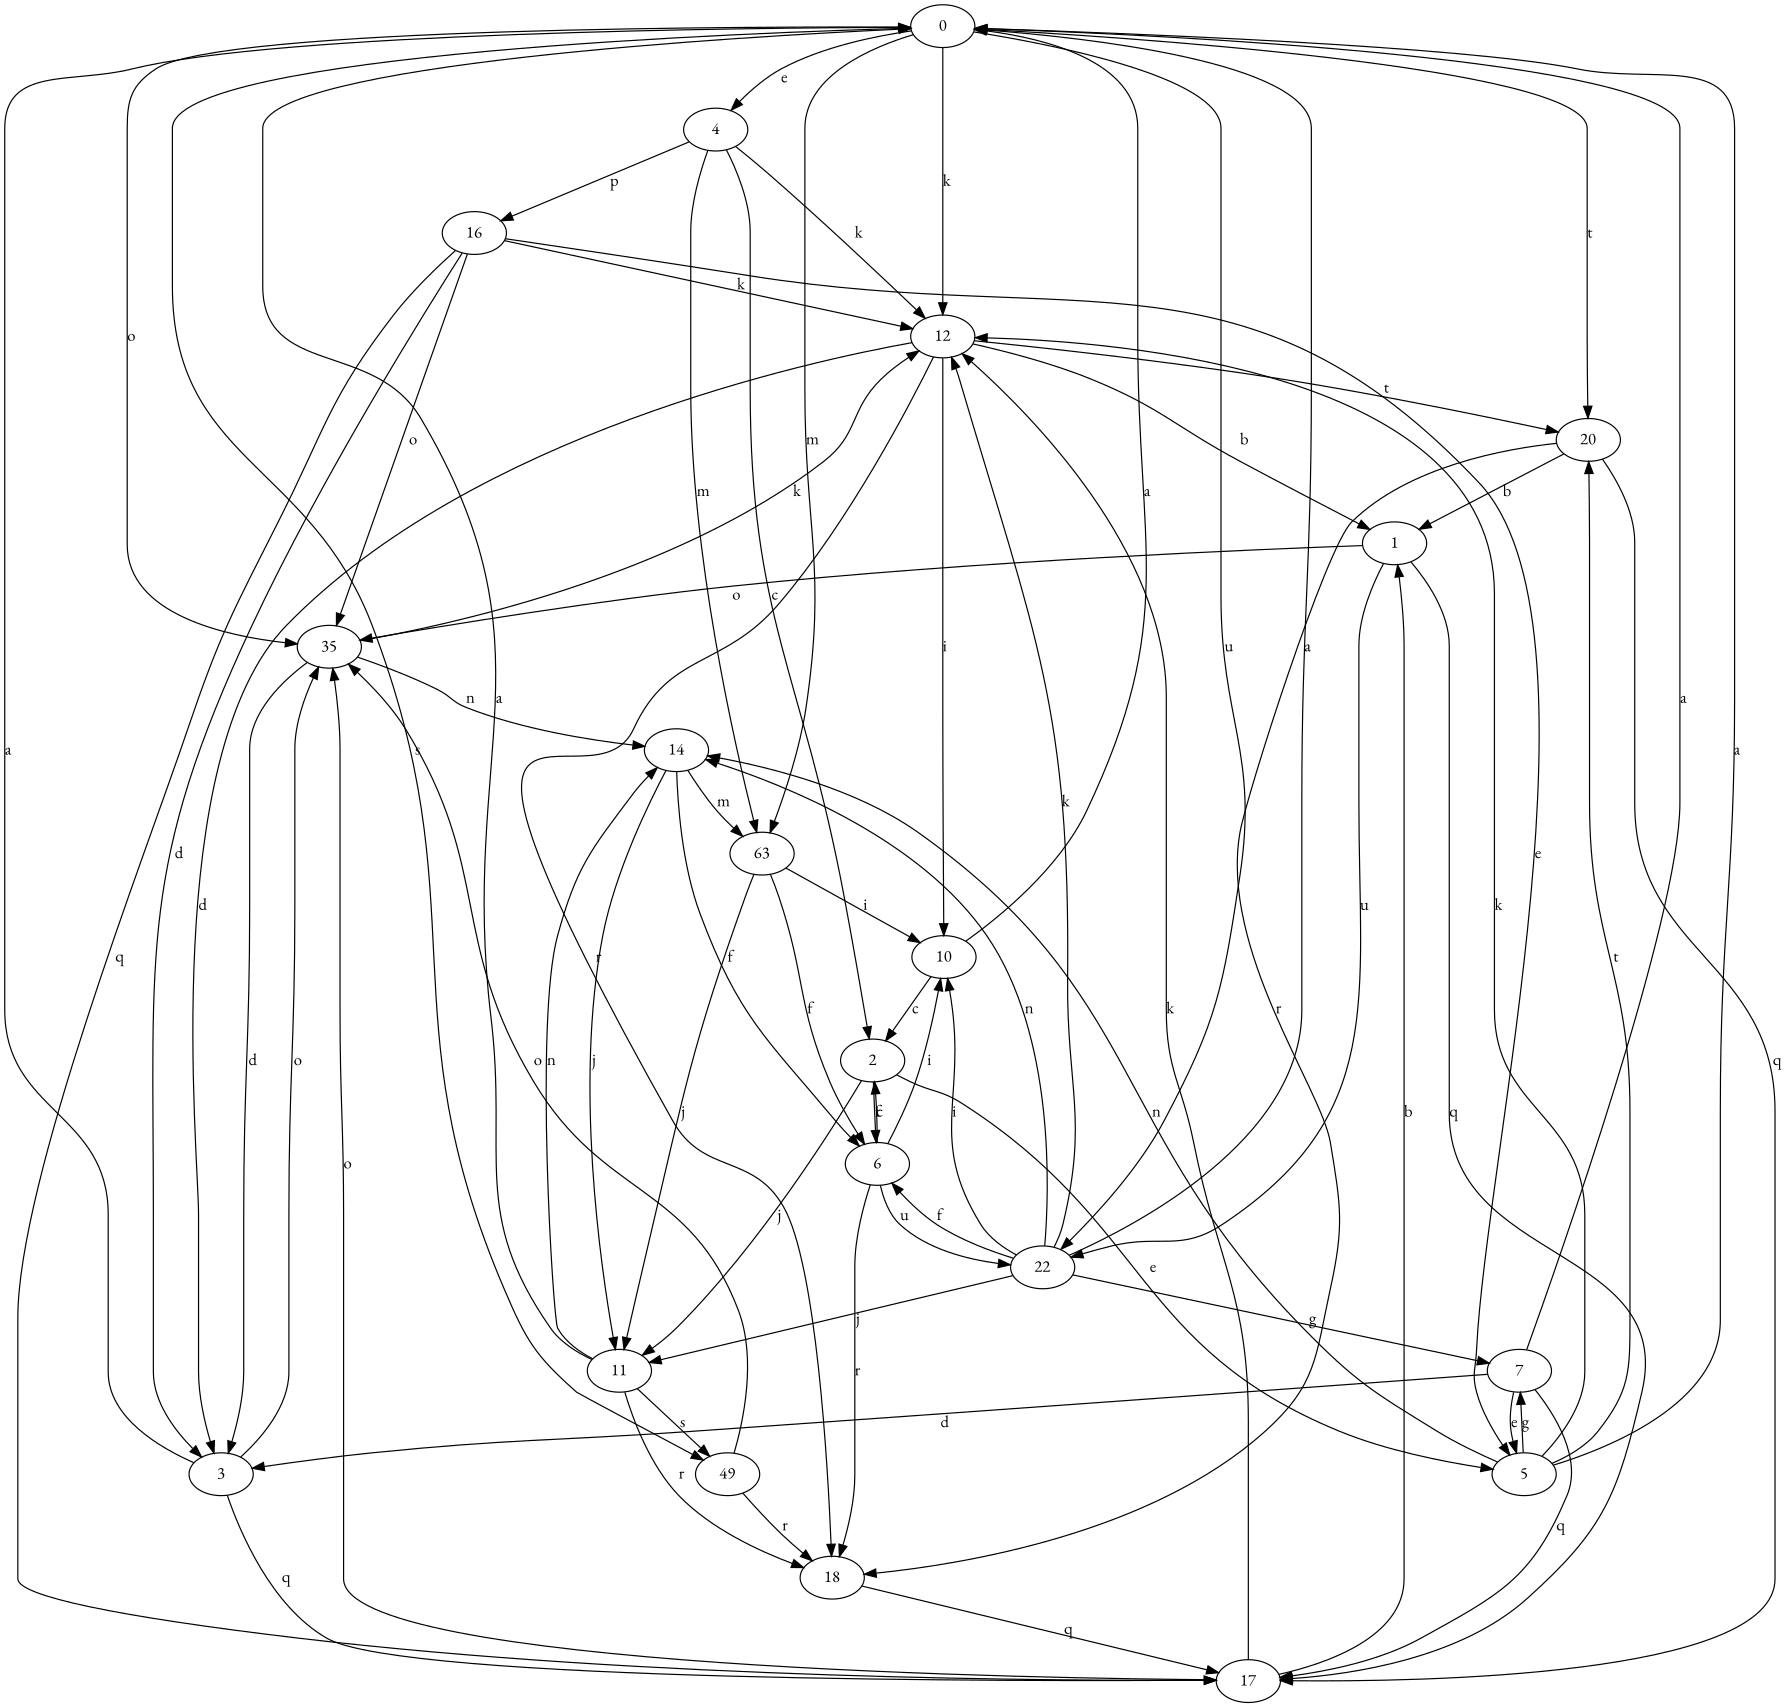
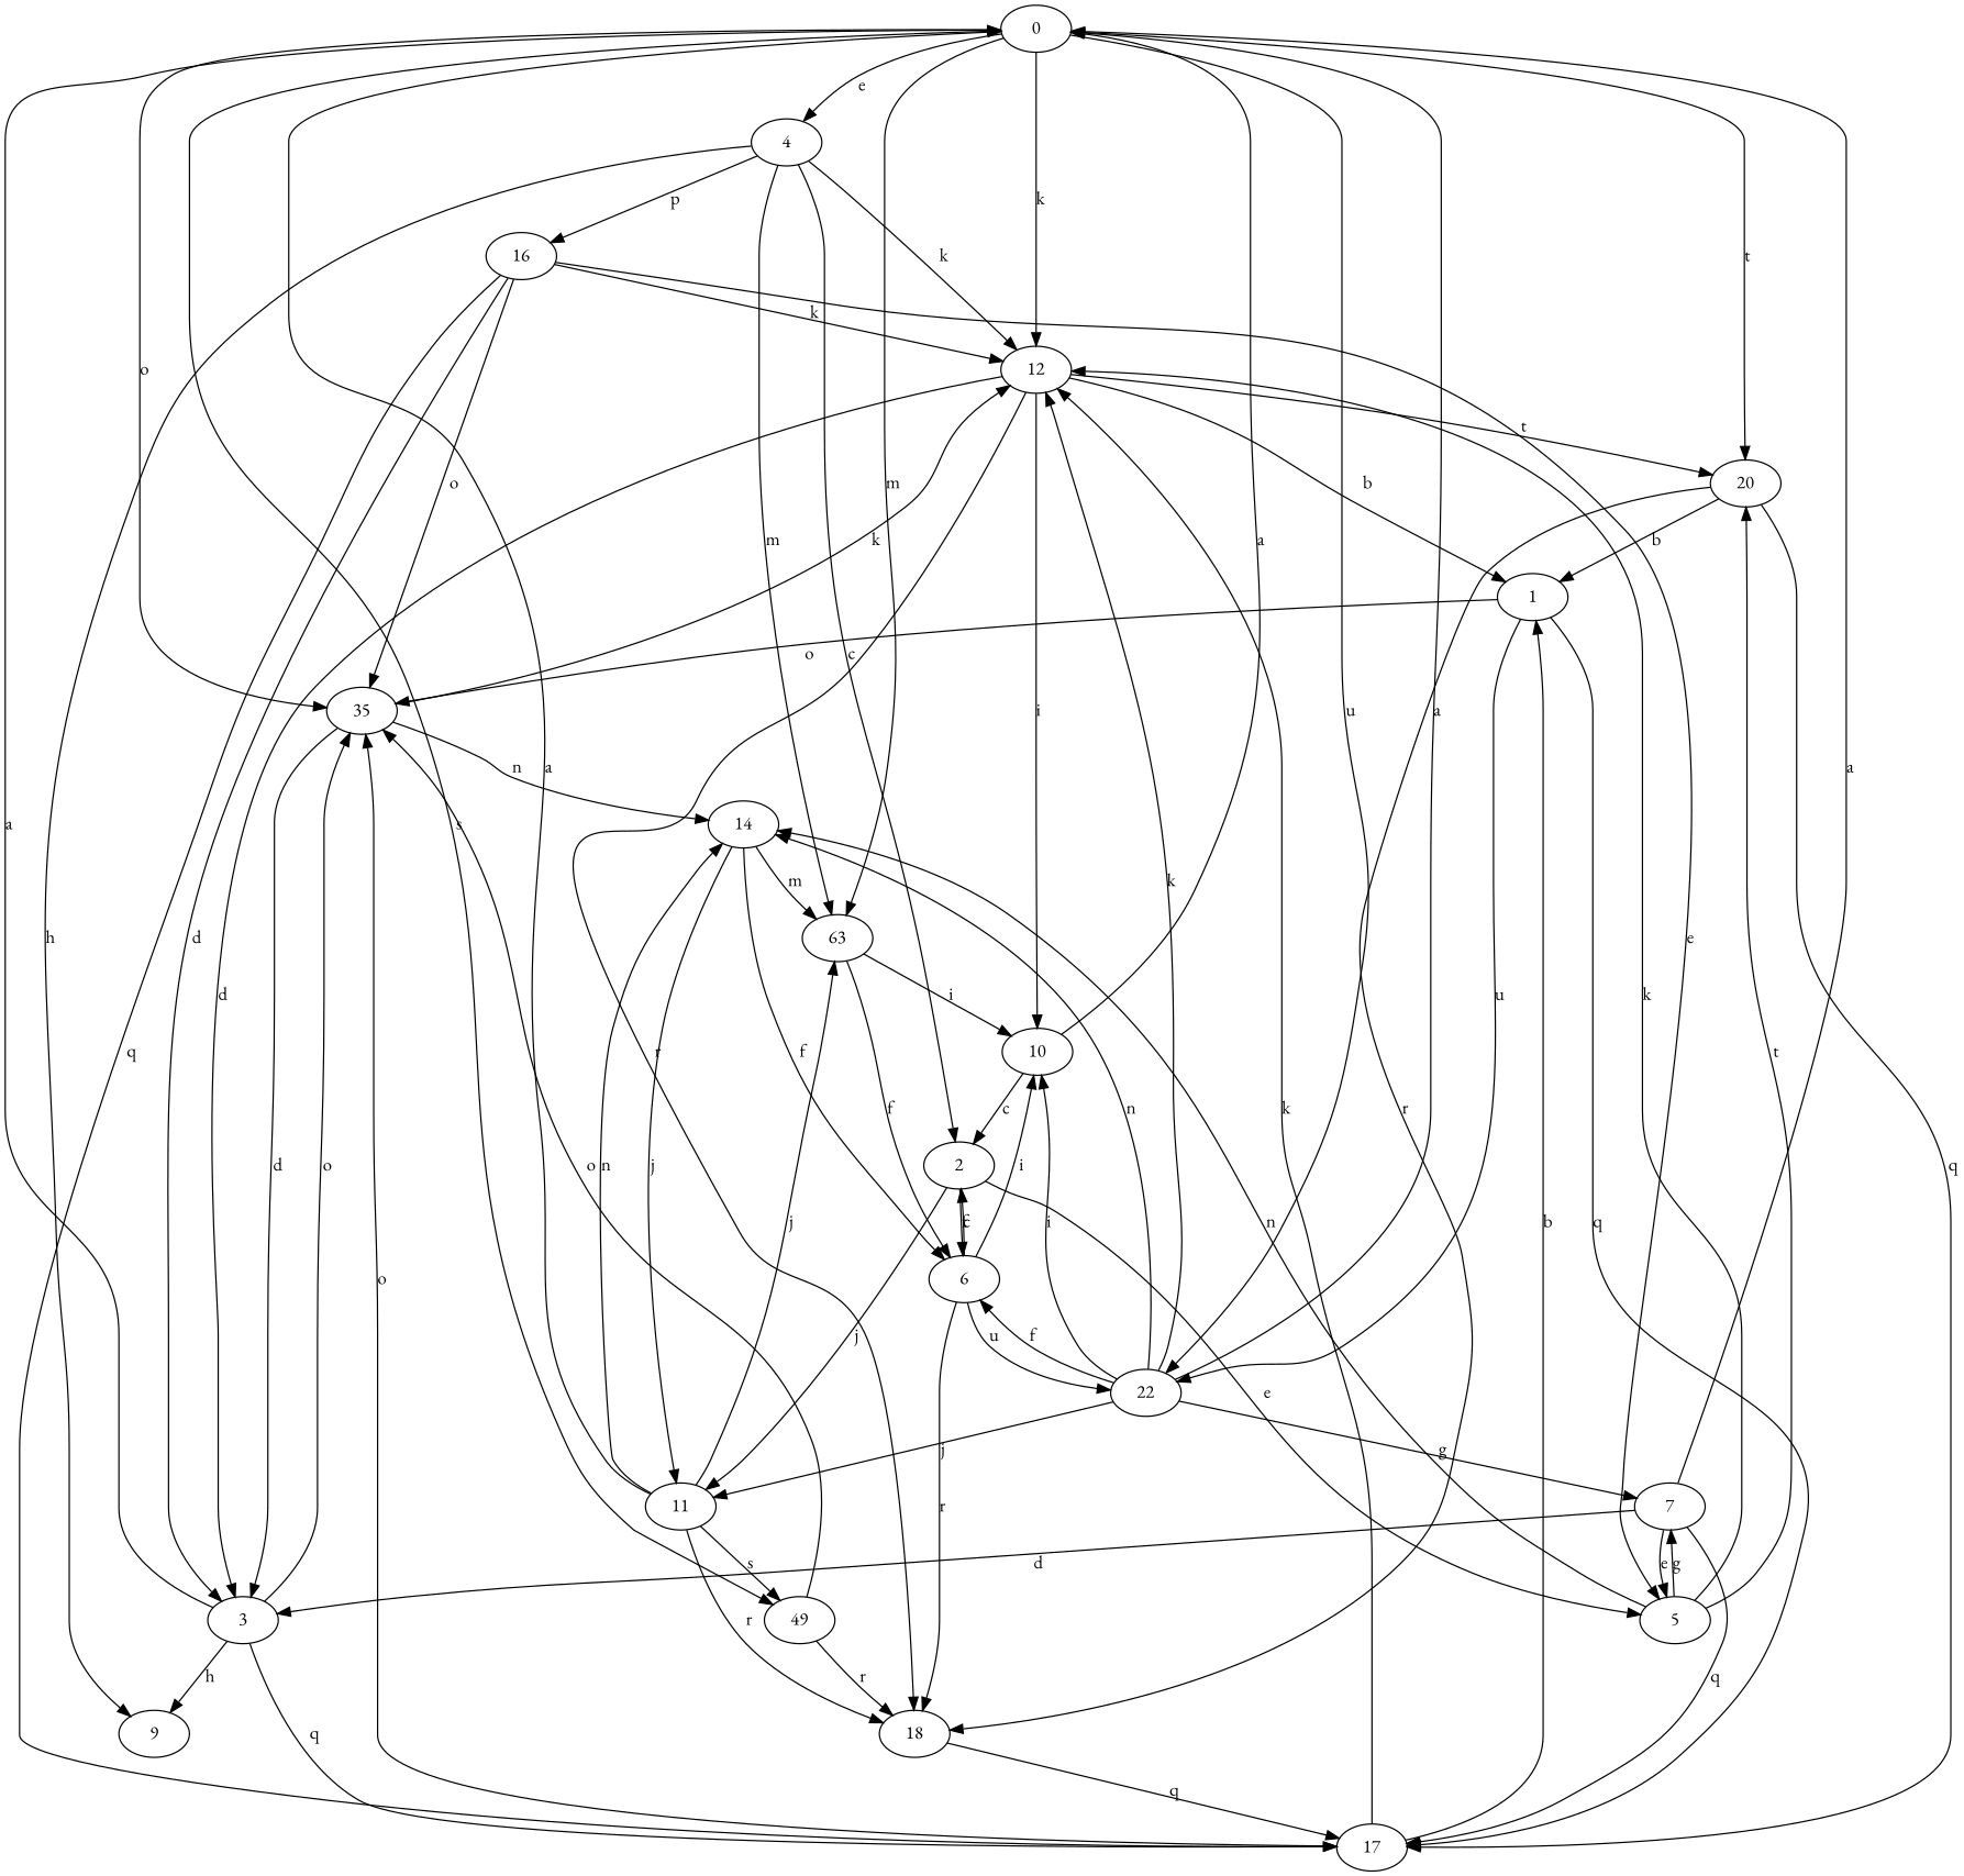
  strict digraph {
    fontname="EB Garamond"
    node [fontname="EB Garamond"]
    edge [fontname="EB Garamond"]
    0
    4
    12
    n4 [label=63]
    n5 [label=35]
    n6 [label=49]
    20
    22
    2
+   9
    16
    1
    3
    10
    18
    6
    11
    14
    17
    7
    5
    0 -> 4 [label=e]
    0 -> 12 [label=k]
    0 -> n4 [label=m]
    0 -> n5 [label=o]
    0 -> n6 [label=s]
    0 -> 20 [label=t]
    0 -> 22 [label=u]
    4 -> 12 [label=k]
    4 -> n4 [label=m]
    4 -> 2 [label=c]
+   4 -> 9 [label=h]
    4 -> 16 [label=p]
    12 -> 20 [label=t]
    12 -> 1 [label=b]
    12 -> 3 [label=d]
    12 -> 10 [label=i]
    12 -> 18 [label=r]
    n4 -> 10 [label=i]
    n4 -> 6 [label=f]
-   n4 -> 11 [label=j]
+   11 -> n4 [label=j]
    n5 -> 12 [label=k]
    n5 -> 3 [label=d]
    n5 -> 14 [label=n]
    n6 -> n5 [label=o]
    n6 -> 18 [label=r]
    20 -> 1 [label=b]
    20 -> 18 [label=r]
    20 -> 17 [label=q]
    22 -> 0 [label=a]
    22 -> 12 [label=k]
    22 -> 10 [label=i]
    22 -> 6 [label=f]
    22 -> 11 [label=j]
    22 -> 14 [label=n]
    22 -> 7 [label=g]
    2 -> 6 [label=f]
    2 -> 11 [label=j]
    2 -> 5 [label=e]
    16 -> 12 [label=k]
    16 -> n5 [label=o]
    16 -> 3 [label=d]
    16 -> 17 [label=q]
    16 -> 5 [label=e]
    1 -> n5 [label=o]
    1 -> 22 [label=u]
    1 -> 17 [label=q]
    3 -> 0 [label=a]
    3 -> n5 [label=o]
+   3 -> 9 [label=h]
    3 -> 17 [label=q]
    10 -> 0 [label=a]
    10 -> 2 [label=c]
    18 -> 17 [label=q]
    6 -> 22 [label=u]
    6 -> 2 [label=c]
    6 -> 10 [label=i]
    6 -> 18 [label=r]
    11 -> 0 [label=a]
    11 -> n6 [label=s]
    11 -> 18 [label=r]
    11 -> 14 [label=n]
    14 -> n4 [label=m]
    14 -> 6 [label=f]
    14 -> 11 [label=j]
    17 -> 12 [label=k]
    17 -> n5 [label=o]
    17 -> 1 [label=b]
    7 -> 0 [label=a]
    7 -> 3 [label=d]
    7 -> 17 [label=q]
    7 -> 5 [label=e]
-   5 -> 0 [label=a]
    5 -> 12 [label=k]
    5 -> 20 [label=t]
    5 -> 14 [label=n]
    5 -> 7 [label=g]
  }
